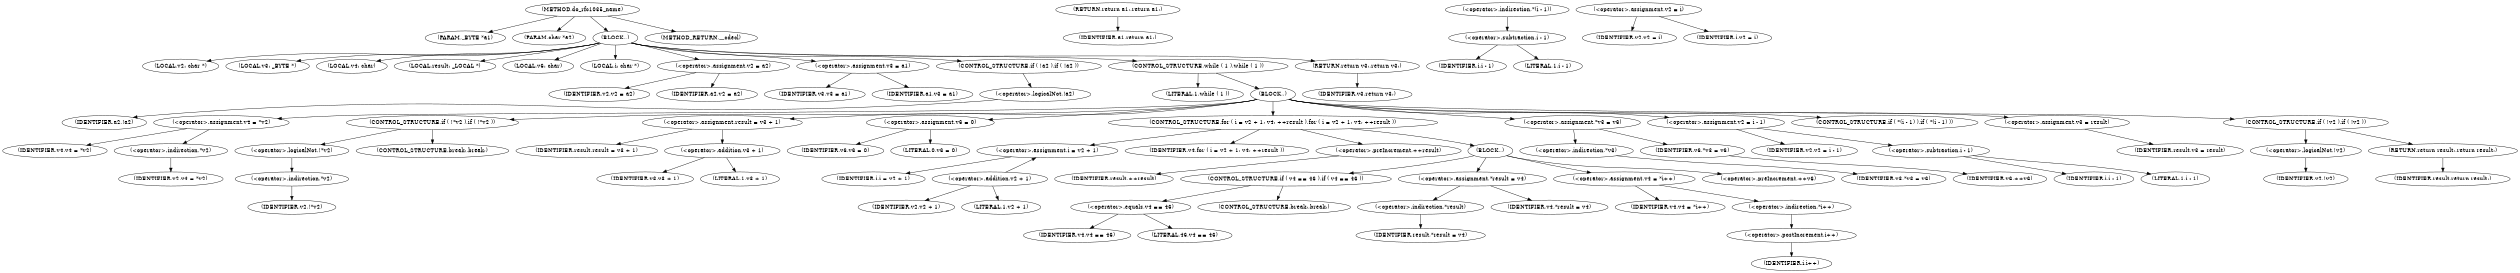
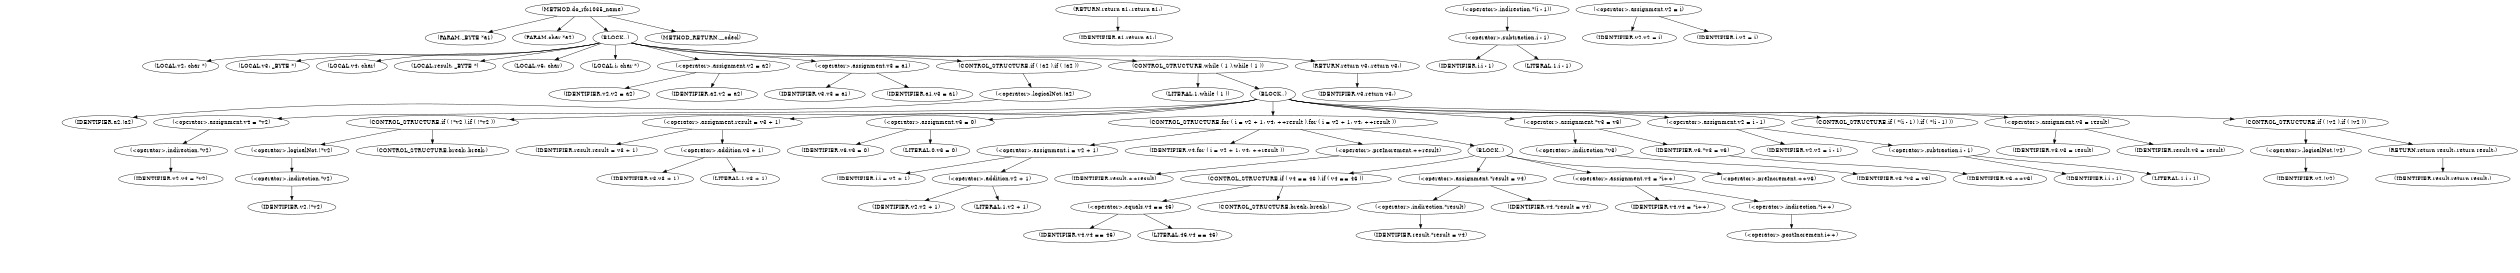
  digraph {
    n1 [label="(METHOD,do_rfc1035_name)"]
    n2 [label="(PARAM,_BYTE *a1)"]
    n3 [label="(PARAM,char *a2)"]
    n4 [label="(BLOCK,,)"]
    n5 [label="(METHOD_RETURN,__cdecl)"]
    n6 [label="(LOCAL,v2: char *)"]
    n7 [label="(LOCAL,v3: _BYTE *)"]
    n8 [label="(LOCAL,v4: char)"]
-   n9 [label="(LOCAL,result: _LOCAL *)"]
+   n9 [label="(LOCAL,result: _BYTE *)"]
    n10 [label="(LOCAL,v6: char)"]
    n11 [label="(LOCAL,i: char *)"]
    n12 [label="(<operator>.assignment,v2 = a2)"]
    n13 [label="(<operator>.assignment,v3 = a1)"]
    n14 [label="(CONTROL_STRUCTURE,if ( !a2 ),if ( !a2 ))"]
    n15 [label="(CONTROL_STRUCTURE,while ( 1 ),while ( 1 ))"]
    n16 [label="(RETURN,return v3;,return v3;)"]
    n17 [label="(IDENTIFIER,v2,v2 = a2)"]
    n18 [label="(IDENTIFIER,a2,v2 = a2)"]
    n19 [label="(IDENTIFIER,v3,v3 = a1)"]
    n20 [label="(IDENTIFIER,a1,v3 = a1)"]
    n21 [label="(<operator>.logicalNot,!a2)"]
    n22 [label="(LITERAL,1,while ( 1 ))"]
    n23 [label="(BLOCK,,)"]
    n24 [label="(IDENTIFIER,v3,return v3;)"]
    n25 [label="(IDENTIFIER,a2,!a2)"]
    n26 [label="(RETURN,return a1;,return a1;)"]
    n27 [label="(IDENTIFIER,a1,return a1;)"]
    n28 [label="(<operator>.assignment,v4 = *v2)"]
    n29 [label="(CONTROL_STRUCTURE,if ( !*v2 ),if ( !*v2 ))"]
    n30 [label="(<operator>.assignment,result = v3 + 1)"]
    n31 [label="(<operator>.assignment,v6 = 0)"]
    n32 [label="(CONTROL_STRUCTURE,for ( i = v2 + 1; v4; ++result ),for ( i = v2 + 1; v4; ++result ))"]
    n33 [label="(<operator>.assignment,*v3 = v6)"]
    n34 [label="(<operator>.assignment,v2 = i - 1)"]
    n35 [label="(CONTROL_STRUCTURE,if ( *(i - 1) ),if ( *(i - 1) ))"]
    n36 [label="(<operator>.assignment,v3 = result)"]
    n37 [label="(CONTROL_STRUCTURE,if ( !v2 ),if ( !v2 ))"]
-   n38 [label="(IDENTIFIER,v4,v4 = *v2)"]
    n39 [label="(<operator>.indirection,*v2)"]
    n40 [label="(<operator>.logicalNot,!*v2)"]
    n41 [label="(CONTROL_STRUCTURE,break;,break;)"]
    n42 [label="(IDENTIFIER,result,result = v3 + 1)"]
    n43 [label="(<operator>.addition,v3 + 1)"]
    n44 [label="(IDENTIFIER,v6,v6 = 0)"]
    n45 [label="(LITERAL,0,v6 = 0)"]
    n46 [label="(<operator>.assignment,i = v2 + 1)"]
    n47 [label="(IDENTIFIER,v4,for ( i = v2 + 1; v4; ++result ))"]
    n48 [label="(<operator>.preIncrement,++result)"]
    n49 [label="(BLOCK,,)"]
    n50 [label="(<operator>.indirection,*v3)"]
    n51 [label="(IDENTIFIER,v6,*v3 = v6)"]
    n52 [label="(IDENTIFIER,v2,v2 = i - 1)"]
    n53 [label="(<operator>.subtraction,i - 1)"]
+   n54 [label="(IDENTIFIER,v3,v3 = result)"]
    n55 [label="(IDENTIFIER,result,v3 = result)"]
    n56 [label="(<operator>.logicalNot,!v2)"]
    n57 [label="(RETURN,return result;,return result;)"]
    n58 [label="(IDENTIFIER,v2,v4 = *v2)"]
    n59 [label="(<operator>.indirection,*v2)"]
    n60 [label="(IDENTIFIER,v2,!*v2)"]
    n61 [label="(IDENTIFIER,v3,v3 + 1)"]
    n62 [label="(LITERAL,1,v3 + 1)"]
    n63 [label="(IDENTIFIER,i,i = v2 + 1)"]
    n64 [label="(<operator>.addition,v2 + 1)"]
    n65 [label="(IDENTIFIER,result,++result)"]
    n66 [label="(CONTROL_STRUCTURE,if ( v4 == 46 ),if ( v4 == 46 ))"]
    n67 [label="(<operator>.assignment,*result = v4)"]
    n68 [label="(<operator>.assignment,v4 = *i++)"]
    n69 [label="(<operator>.preIncrement,++v6)"]
    n70 [label="(IDENTIFIER,v2,v2 + 1)"]
    n71 [label="(LITERAL,1,v2 + 1)"]
    n72 [label="(<operator>.equals,v4 == 46)"]
    n73 [label="(CONTROL_STRUCTURE,break;,break;)"]
    n74 [label="(<operator>.indirection,*result)"]
    n75 [label="(IDENTIFIER,v4,*result = v4)"]
    n76 [label="(IDENTIFIER,v4,v4 = *i++)"]
    n77 [label="(<operator>.indirection,*i++)"]
    n78 [label="(IDENTIFIER,v4,v4 == 46)"]
    n79 [label="(LITERAL,46,v4 == 46)"]
    n80 [label="(IDENTIFIER,result,*result = v4)"]
    n81 [label="(<operator>.postIncrement,i++)"]
-   n82 [label="(IDENTIFIER,i,i++)"]
    n83 [label="(IDENTIFIER,v6,++v6)"]
    n84 [label="(IDENTIFIER,v3,*v3 = v6)"]
    n85 [label="(IDENTIFIER,i,i - 1)"]
    n86 [label="(LITERAL,1,i - 1)"]
    n87 [label="(<operator>.indirection,*(i - 1))"]
    n88 [label="(<operator>.subtraction,i - 1)"]
    n89 [label="(<operator>.assignment,v2 = i)"]
    n90 [label="(IDENTIFIER,v2,v2 = i)"]
    n91 [label="(IDENTIFIER,i,v2 = i)"]
    n92 [label="(IDENTIFIER,i,i - 1)"]
    n93 [label="(LITERAL,1,i - 1)"]
    n94 [label="(IDENTIFIER,v2,!v2)"]
    n95 [label="(IDENTIFIER,result,return result;)"]
    n1 -> n2
    n1 -> n3
    n1 -> n4
    n1 -> n5
    n4 -> n6
    n4 -> n7
    n4 -> n8
    n4 -> n9
    n4 -> n10
    n4 -> n11
    n4 -> n12
    n4 -> n13
    n4 -> n14
    n4 -> n15
    n4 -> n16
    n12 -> n17
    n12 -> n18
    n13 -> n19
    n13 -> n20
    n14 -> n21
    n15 -> n22
    n15 -> n23
    n16 -> n24
    n21 -> n25
    n23 -> n28
    n23 -> n29
    n23 -> n30
    n23 -> n31
    n23 -> n32
    n23 -> n33
    n23 -> n34
    n23 -> n35
    n23 -> n36
    n23 -> n37
    n26 -> n27
-   n28 -> n38
    n28 -> n39
    n29 -> n40
    n29 -> n41
    n30 -> n42
    n30 -> n43
    n31 -> n44
    n31 -> n45
    n32 -> n46
    n32 -> n47
    n32 -> n48
    n32 -> n49
    n33 -> n50
    n33 -> n51
    n34 -> n52
    n34 -> n53
+   n36 -> n54
    n36 -> n55
    n37 -> n56
    n37 -> n57
    n39 -> n58
    n40 -> n59
    n43 -> n61
    n43 -> n62
    n46 -> n63
-   n64 -> n46
+   n46 -> n64
    n48 -> n65
    n49 -> n66
    n49 -> n67
    n49 -> n68
    n49 -> n69
    n50 -> n84
    n51 -> n83
    n53 -> n85
    n53 -> n86
    n56 -> n94
    n57 -> n95
    n59 -> n60
    n64 -> n70
    n64 -> n71
    n66 -> n72
    n66 -> n73
    n67 -> n74
    n67 -> n75
    n68 -> n76
    n68 -> n77
    n72 -> n78
    n72 -> n79
    n74 -> n80
    n77 -> n81
-   n81 -> n82
    n87 -> n88
    n88 -> n92
    n88 -> n93
    n89 -> n90
    n89 -> n91
  }
